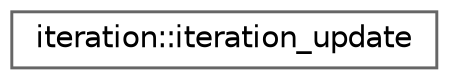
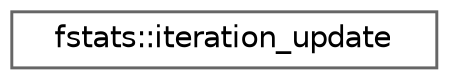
  digraph {
    rankdir=LR
-   n1 [color=grey40 fillcolor=white fontname=Helvetica fontsize=10 height=0.2 label="iteration::iteration_update" shape=box style=filled width=0.4]
+   n1 [color=grey40 fillcolor=white fontname=Helvetica fontsize=10 height=0.2 label="fstats::iteration_update" shape=box style=filled width=0.4]
  }
